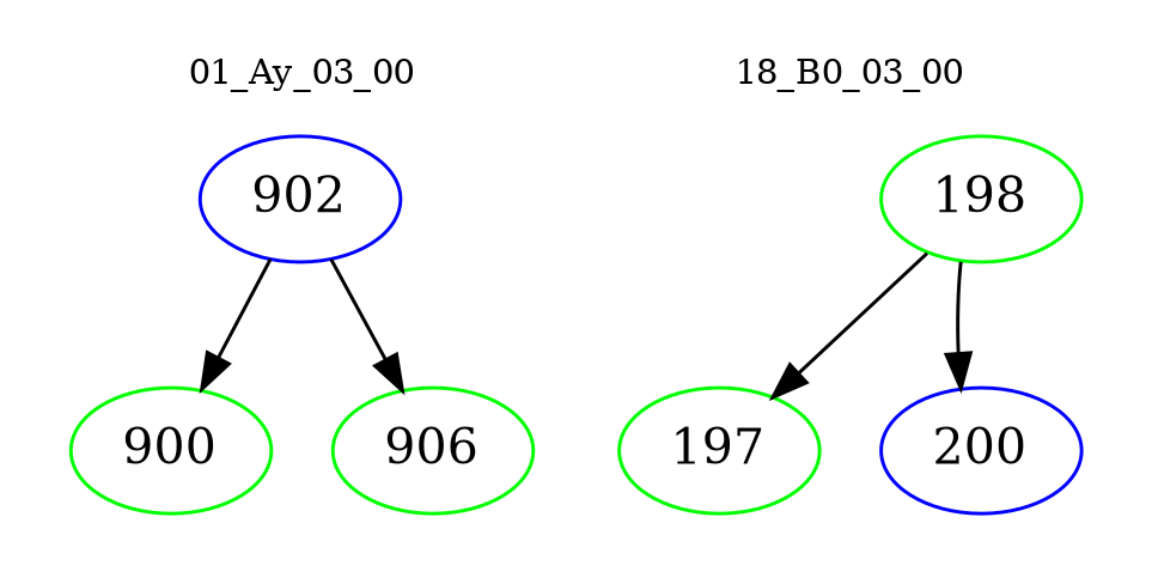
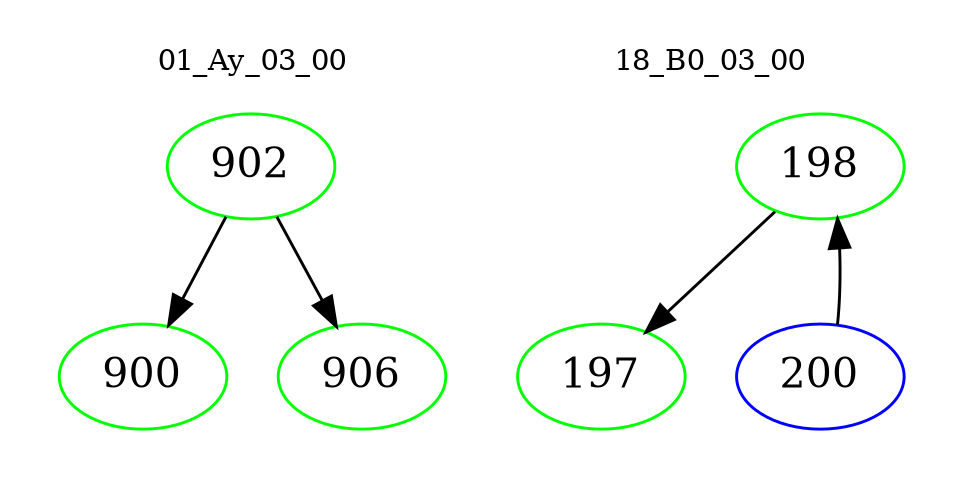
  digraph {
    node [color=green]
    edge [color=black]
-   n1 [color=blue label=902]
+   n1 [label=902]
    n2 [label=900]
    n3 [label=906]
    n4 [label=198]
    n5 [label=197]
    n6 [color=blue label=200]
    subgraph cluster_1 {
      color=white
      fontsize=10
      label="01_Ay_03_00"
      n1
      n2
      n3
    }
    subgraph cluster_2 {
      color=white
      fontsize=10
      label="18_B0_03_00"
      n4
      n5
      n6
    }
    n1 -> n2
    n1 -> n3
    n4 -> n5
-   n4 -> n6
+   n6 -> n4
  }
